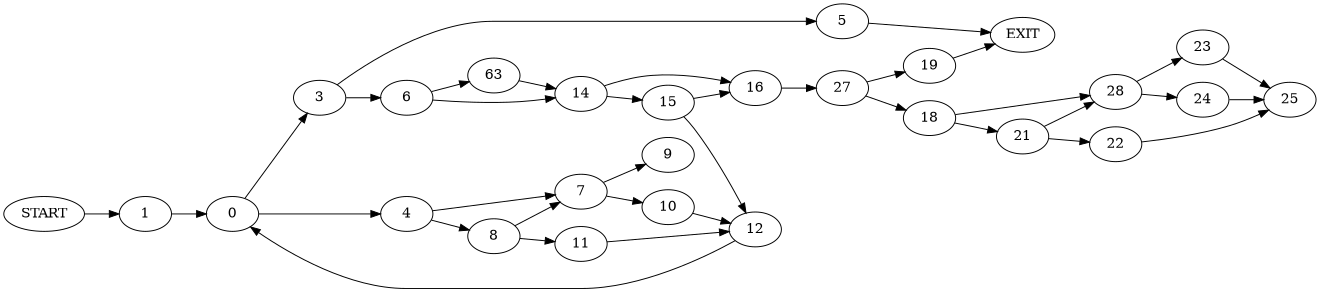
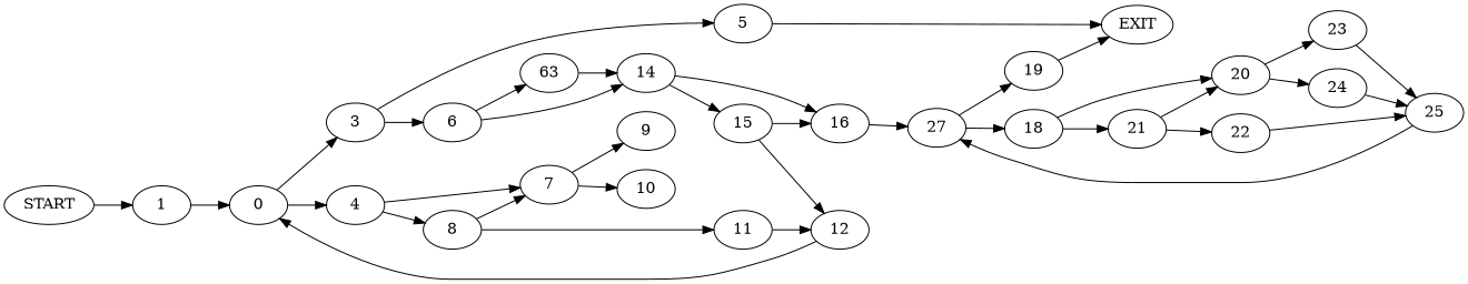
  digraph {
    rankdir=LR
    n1 [label=START]
    1
    n3 [label=0]
    n4 [label=EXIT]
    3
    4
    5
    6
    7
    8
    n11 [label=63]
    14
    9
    10
    11
    15
    16
    12
    n19 [label=27]
    18
    19
-   20 [label=28]
+   20
    21
    23
    24
    22
    25
    n1 -> 1
    1 -> n3
    n3 -> 3
    n3 -> 4
    3 -> 5
    3 -> 6
    4 -> 7
    4 -> 8
    5 -> n4
    6 -> n11
    6 -> 14
    7 -> 9
    7 -> 10
    8 -> 7
    8 -> 11
    n11 -> 14
    14 -> 15
    14 -> 16
-   10 -> 12
    11 -> 12
    15 -> 16
    15 -> 12
    16 -> n19
    12 -> n3
    n19 -> 18
    n19 -> 19
    18 -> 20
    18 -> 21
    19 -> n4
    20 -> 23
    20 -> 24
    21 -> 20
    21 -> 22
    23 -> 25
    24 -> 25
    22 -> 25
+   25 -> n19
  }
